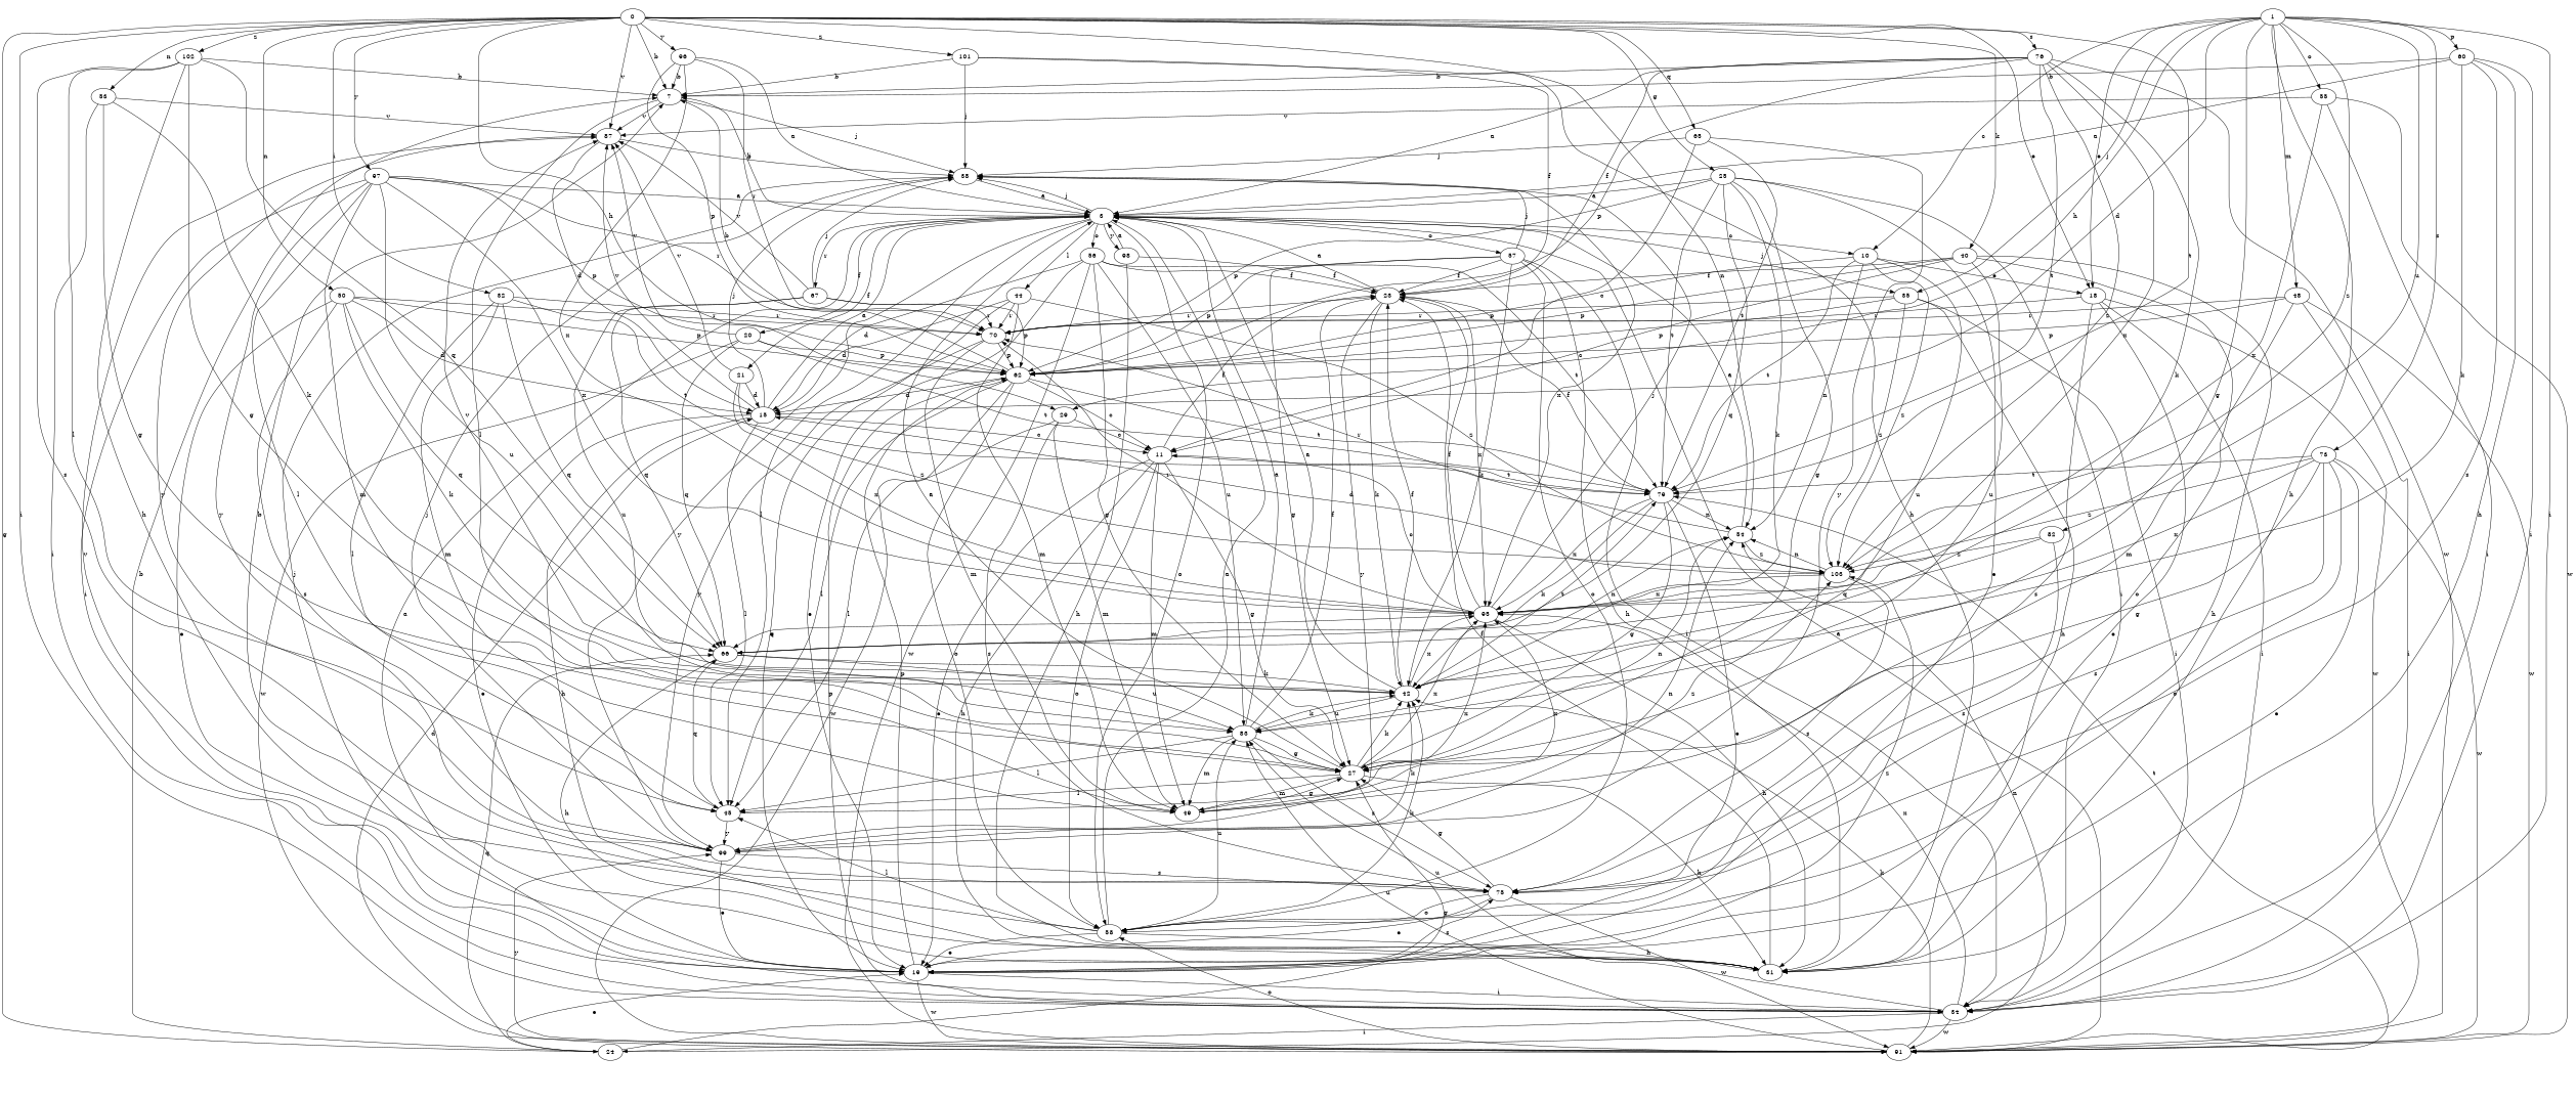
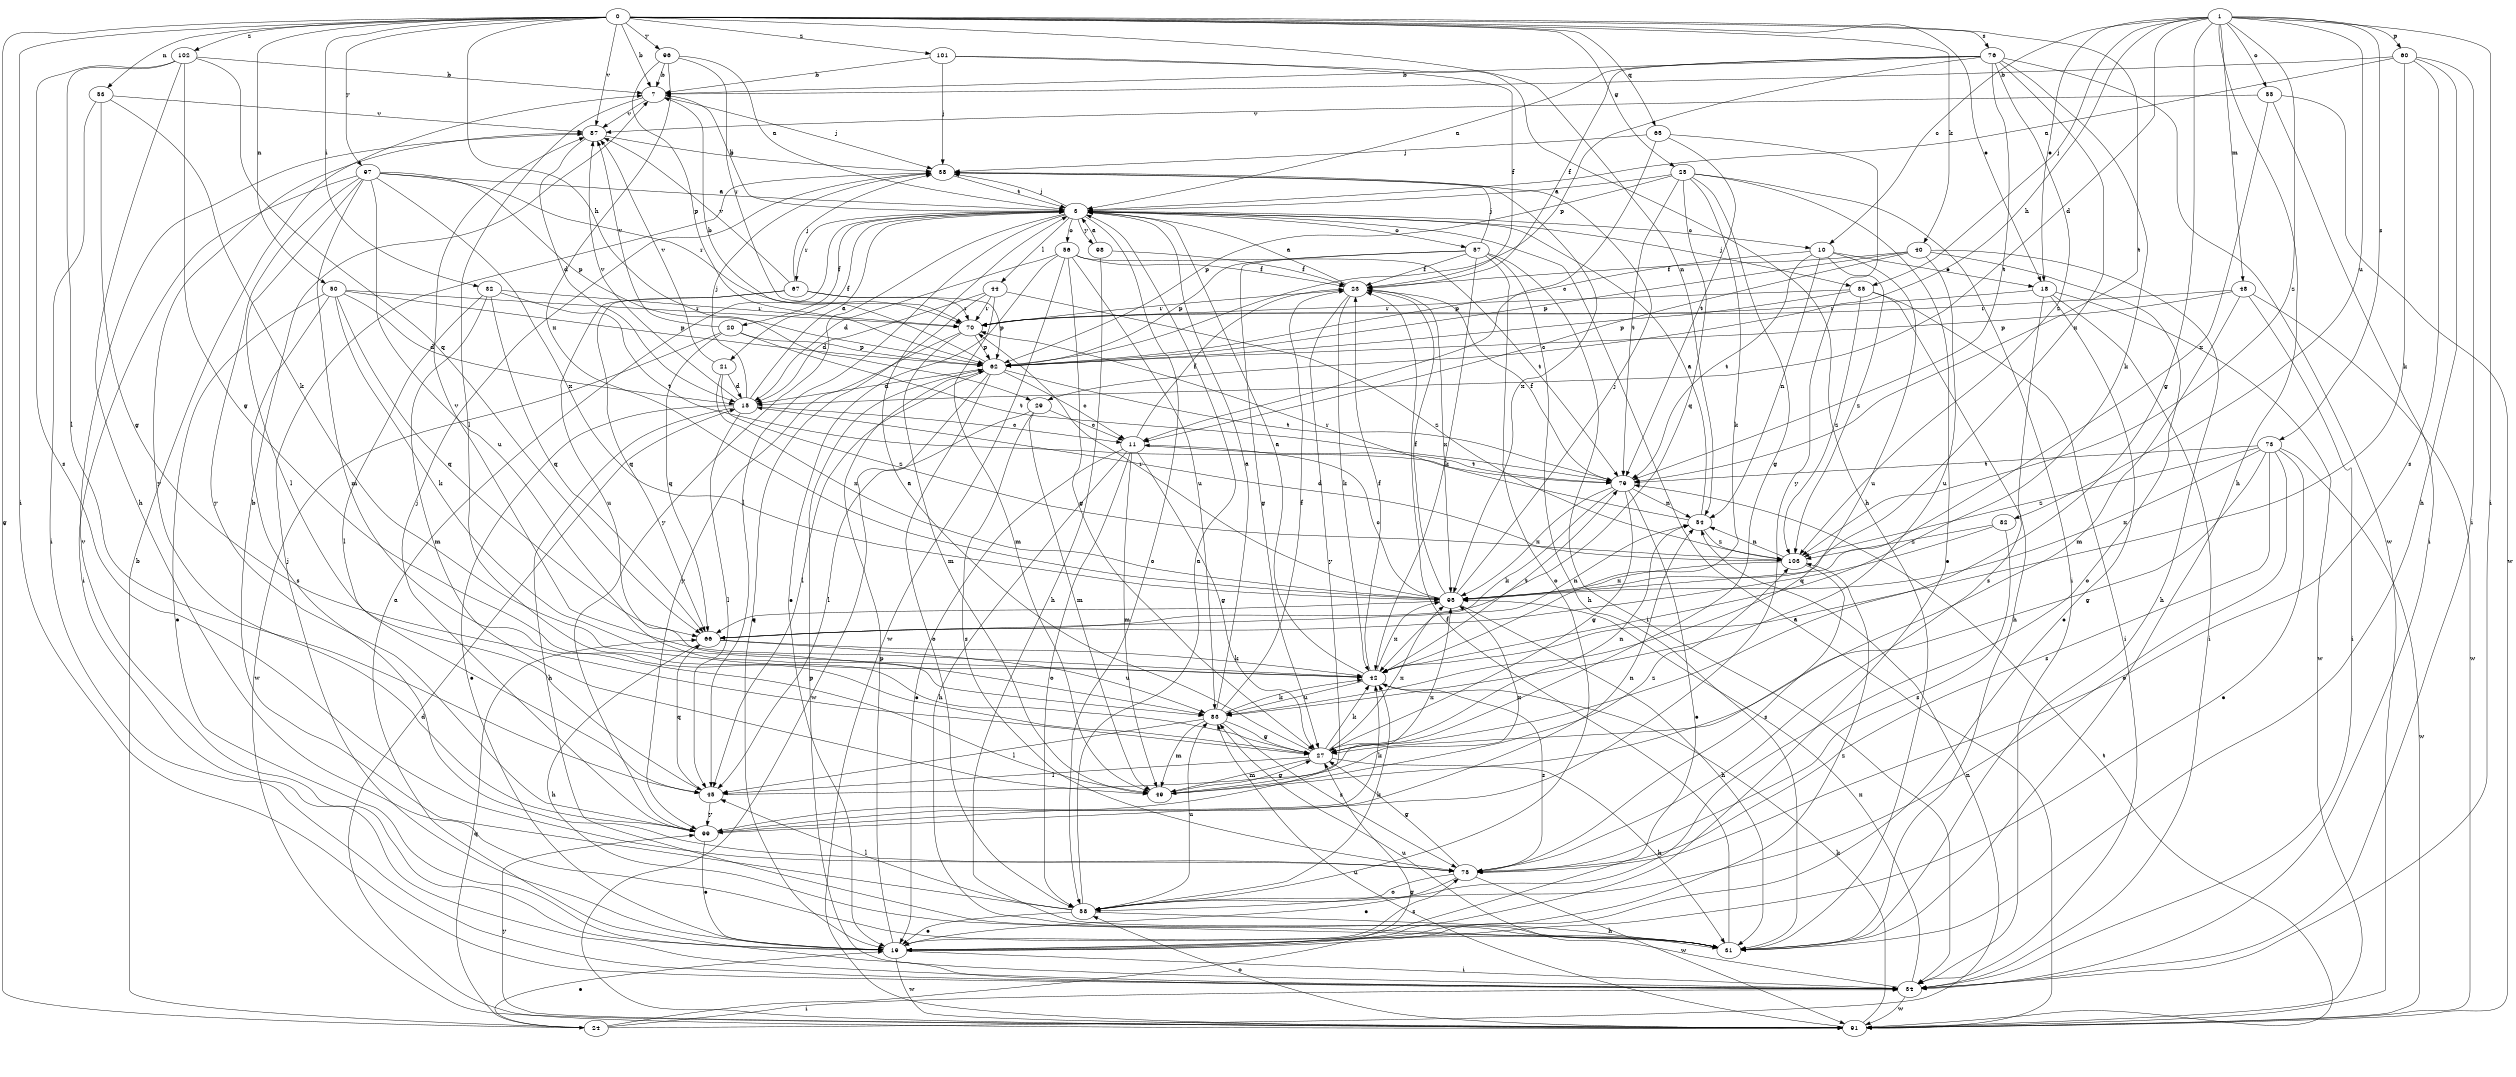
  strict digraph {
    0
    7
    18
    24
    25
    29
    32
    34
    40
    50
    53
    54
    65
    n14 [label=76]
    79
    87
    96
    97
    101
    102
    27
    38
    19
    70
    75
    91
    66
    3
    62
    42
    45
    11
    49
    83
    95
    31
    58
    23
    15
    103
    99
    1
    10
    35
    48
    55
    60
    73
    82
    20
    21
    44
    56
    57
    67
    98
    0 -> 7 [label=b]
    0 -> 18 [label=e]
    0 -> 24 [label=g]
    0 -> 25 [label=g]
    0 -> 29 [label=h]
    0 -> 32 [label=i]
    0 -> 34 [label=i]
    0 -> 40 [label=k]
    0 -> 50 [label=n]
    0 -> 53 [label=n]
    0 -> 54 [label=n]
    0 -> 65 [label=q]
    0 -> n14 [label=s]
    0 -> 79 [label=t]
    0 -> 87 [label=v]
    0 -> 96 [label=y]
    0 -> 97 [label=y]
    0 -> 101 [label=z]
    0 -> 102 [label=z]
    7 -> 87 [label=v]
    7 -> 27 [label=l]
    7 -> 38 [label=j]
    18 -> 34 [label=i]
    18 -> 19 [label=e]
    18 -> 70 [label=r]
    18 -> 75 [label=s]
    18 -> 91 [label=w]
    24 -> 7 [label=b]
-   34 -> 24 [label=i]
+   24 -> 34 [label=i]
    24 -> 54 [label=n]
    24 -> 27 [label=g]
    24 -> 19 [label=e]
    24 -> 66 [label=q]
    25 -> 34 [label=i]
    25 -> 79 [label=t]
    25 -> 27 [label=g]
    25 -> 19 [label=e]
    25 -> 66 [label=q]
    25 -> 3 [label=a]
    25 -> 62 [label=p]
    25 -> 42 [label=k]
    29 -> 75 [label=s]
    29 -> 45 [label=l]
    29 -> 11 [label=c]
    29 -> 49 [label=m]
    32 -> 79 [label=t]
    32 -> 70 [label=r]
    32 -> 66 [label=q]
    32 -> 45 [label=l]
    32 -> 49 [label=m]
    34 -> 91 [label=w]
    34 -> 3 [label=a]
    34 -> 62 [label=p]
    34 -> 83 [label=u]
    34 -> 95 [label=x]
    40 -> 62 [label=p]
    40 -> 11 [label=c]
    40 -> 83 [label=u]
    40 -> 31 [label=h]
    40 -> 58 [label=o]
    40 -> 23 [label=f]
    50 -> 19 [label=e]
    50 -> 70 [label=r]
    50 -> 75 [label=s]
    50 -> 66 [label=q]
    50 -> 62 [label=p]
    50 -> 42 [label=k]
    50 -> 15 [label=d]
    53 -> 34 [label=i]
    53 -> 87 [label=v]
    53 -> 27 [label=g]
    53 -> 42 [label=k]
    54 -> 70 [label=r]
    54 -> 3 [label=a]
    54 -> 103 [label=z]
    65 -> 79 [label=t]
    65 -> 38 [label=j]
    65 -> 11 [label=c]
    65 -> 99 [label=y]
    n14 -> 7 [label=b]
    n14 -> 79 [label=t]
    n14 -> 91 [label=w]
    n14 -> 3 [label=a]
    n14 -> 62 [label=p]
    n14 -> 42 [label=k]
    n14 -> 95 [label=x]
    n14 -> 23 [label=f]
    n14 -> 103 [label=z]
    79 -> 54 [label=n]
    79 -> 27 [label=g]
    79 -> 19 [label=e]
    79 -> 42 [label=k]
    79 -> 95 [label=x]
    79 -> 23 [label=f]
    87 -> 38 [label=j]
    87 -> 15 [label=d]
    87 -> 99 [label=y]
    96 -> 7 [label=b]
    96 -> 70 [label=r]
    96 -> 3 [label=a]
    96 -> 62 [label=p]
    96 -> 95 [label=x]
    97 -> 34 [label=i]
    97 -> 70 [label=r]
    97 -> 3 [label=a]
    97 -> 62 [label=p]
    97 -> 45 [label=l]
    97 -> 49 [label=m]
    97 -> 83 [label=u]
    97 -> 95 [label=x]
    97 -> 99 [label=y]
    101 -> 7 [label=b]
    101 -> 38 [label=j]
    101 -> 31 [label=h]
    101 -> 23 [label=f]
    102 -> 7 [label=b]
    102 -> 27 [label=g]
    102 -> 75 [label=s]
    102 -> 66 [label=q]
    102 -> 45 [label=l]
    102 -> 31 [label=h]
    27 -> 54 [label=n]
    27 -> 3 [label=a]
    27 -> 42 [label=k]
    27 -> 45 [label=l]
    27 -> 49 [label=m]
    27 -> 95 [label=x]
    27 -> 31 [label=h]
-   38 -> 3 [label=a]
+   38 -> 3 [label=t]
    38 -> 95 [label=x]
    19 -> 34 [label=i]
    19 -> 87 [label=v]
    19 -> 38 [label=j]
    19 -> 75 [label=s]
    19 -> 91 [label=w]
    19 -> 62 [label=p]
    19 -> 103 [label=z]
    70 -> 62 [label=p]
    70 -> 49 [label=m]
    70 -> 99 [label=y]
    75 -> 27 [label=g]
    75 -> 19 [label=e]
    75 -> 91 [label=w]
    75 -> 58 [label=o]
    91 -> 79 [label=t]
    91 -> 3 [label=a]
    91 -> 42 [label=k]
    91 -> 83 [label=u]
    91 -> 58 [label=o]
    91 -> 15 [label=d]
    91 -> 99 [label=y]
    66 -> 54 [label=n]
    66 -> 42 [label=k]
    66 -> 83 [label=u]
    66 -> 31 [label=h]
    3 -> 7 [label=b]
    3 -> 38 [label=j]
    3 -> 45 [label=l]
    3 -> 58 [label=o]
    3 -> 99 [label=y]
    3 -> 10 [label=c]
    3 -> 35 [label=j]
    3 -> 20 [label=f]
    3 -> 21 [label=f]
    3 -> 44 [label=l]
    3 -> 56 [label=o]
    3 -> 57 [label=o]
    3 -> 67 [label=r]
    3 -> 98 [label=y]
    62 -> 7 [label=b]
    62 -> 79 [label=t]
    62 -> 91 [label=w]
    62 -> 45 [label=l]
    62 -> 11 [label=c]
    62 -> 58 [label=o]
    62 -> 15 [label=d]
    42 -> 79 [label=t]
    42 -> 87 [label=v]
-   99 -> 75 [label=s]
+   42 -> 75 [label=s]
    42 -> 3 [label=a]
    42 -> 83 [label=u]
    42 -> 95 [label=x]
    42 -> 23 [label=f]
    45 -> 66 [label=q]
    45 -> 95 [label=x]
    45 -> 99 [label=y]
    11 -> 79 [label=t]
    11 -> 27 [label=g]
    11 -> 19 [label=e]
    11 -> 49 [label=m]
    11 -> 31 [label=h]
    11 -> 58 [label=o]
    11 -> 23 [label=f]
    49 -> 27 [label=g]
    49 -> 95 [label=x]
    49 -> 103 [label=z]
    83 -> 27 [label=g]
    83 -> 75 [label=s]
    83 -> 3 [label=a]
    83 -> 42 [label=k]
    83 -> 45 [label=l]
    83 -> 49 [label=m]
    83 -> 23 [label=f]
    95 -> 38 [label=j]
    95 -> 70 [label=r]
    95 -> 66 [label=q]
    95 -> 11 [label=c]
    95 -> 31 [label=h]
    95 -> 23 [label=f]
    31 -> 23 [label=f]
    58 -> 7 [label=b]
    58 -> 19 [label=e]
    58 -> 3 [label=a]
    58 -> 42 [label=k]
    58 -> 45 [label=l]
    58 -> 83 [label=u]
    58 -> 31 [label=h]
    23 -> 70 [label=r]
    23 -> 3 [label=a]
    23 -> 42 [label=k]
    23 -> 95 [label=x]
    23 -> 99 [label=y]
    15 -> 87 [label=v]
    15 -> 38 [label=j]
    15 -> 19 [label=e]
    15 -> 3 [label=a]
    15 -> 45 [label=l]
    15 -> 11 [label=c]
    15 -> 31 [label=h]
    103 -> 54 [label=n]
    103 -> 75 [label=s]
    103 -> 95 [label=x]
    103 -> 15 [label=d]
    99 -> 54 [label=n]
    99 -> 38 [label=j]
    99 -> 19 [label=e]
    99 -> 42 [label=k]
    1 -> 18 [label=e]
    1 -> 29 [label=h]
    1 -> 34 [label=i]
    1 -> 27 [label=g]
    1 -> 31 [label=h]
    1 -> 15 [label=d]
    1 -> 103 [label=z]
    1 -> 10 [label=c]
    1 -> 35 [label=j]
    1 -> 48 [label=m]
    1 -> 55 [label=o]
    1 -> 60 [label=p]
    1 -> 73 [label=s]
    1 -> 82 [label=u]
    10 -> 18 [label=e]
    10 -> 54 [label=n]
    10 -> 79 [label=t]
    10 -> 62 [label=p]
    10 -> 83 [label=u]
    10 -> 103 [label=z]
    35 -> 34 [label=i]
    35 -> 70 [label=r]
    35 -> 62 [label=p]
    35 -> 31 [label=h]
    35 -> 103 [label=z]
    48 -> 34 [label=i]
    48 -> 70 [label=r]
    48 -> 91 [label=w]
    48 -> 62 [label=p]
    48 -> 49 [label=m]
    55 -> 34 [label=i]
    55 -> 87 [label=v]
    55 -> 91 [label=w]
    55 -> 95 [label=x]
    60 -> 7 [label=b]
    60 -> 34 [label=i]
    60 -> 75 [label=s]
    60 -> 3 [label=a]
    60 -> 42 [label=k]
    60 -> 31 [label=h]
    73 -> 79 [label=t]
    73 -> 27 [label=g]
    73 -> 19 [label=e]
    73 -> 75 [label=s]
    73 -> 91 [label=w]
    73 -> 95 [label=x]
    73 -> 58 [label=o]
    73 -> 103 [label=z]
    82 -> 75 [label=s]
    82 -> 66 [label=q]
    82 -> 103 [label=z]
    20 -> 79 [label=t]
    20 -> 87 [label=v]
    20 -> 91 [label=w]
    20 -> 66 [label=q]
    20 -> 62 [label=p]
    21 -> 87 [label=v]
    21 -> 95 [label=x]
    21 -> 15 [label=d]
    21 -> 103 [label=z]
    44 -> 19 [label=e]
    44 -> 70 [label=r]
    44 -> 49 [label=m]
    44 -> 15 [label=d]
    44 -> 103 [label=z]
    56 -> 79 [label=t]
    56 -> 27 [label=g]
    56 -> 19 [label=e]
    56 -> 91 [label=w]
    56 -> 83 [label=u]
    56 -> 23 [label=f]
    56 -> 15 [label=d]
    57 -> 34 [label=i]
    57 -> 27 [label=g]
    57 -> 38 [label=j]
    57 -> 62 [label=p]
    57 -> 42 [label=k]
    57 -> 31 [label=h]
    57 -> 58 [label=o]
    57 -> 23 [label=f]
    67 -> 87 [label=v]
    67 -> 38 [label=j]
    67 -> 70 [label=r]
    67 -> 66 [label=q]
    67 -> 62 [label=p]
    67 -> 83 [label=u]
    98 -> 3 [label=a]
    98 -> 31 [label=h]
    98 -> 23 [label=f]
  }
